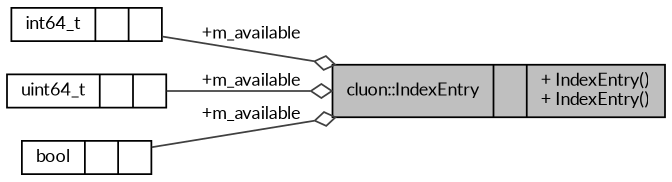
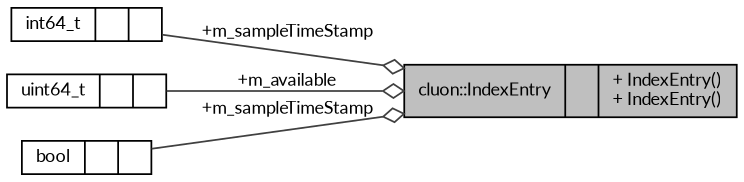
  digraph {
    fontname=Lato
    rankdir=LR
    node [color=black fillcolor=white fontname=Lato fontsize=10 shape=record style=filled]
    edge [arrowhead=odiamond color=grey25 fontname=Lato fontsize=10 labelfontname=Helvetica labelfontsize=10 style=solid]
    n1 [fillcolor=grey75 fontcolor=black height=0.2 label="{cluon::IndexEntry\n||+ IndexEntry()\l+ IndexEntry()\l}" width=0.4]
    n2 [height=0.2 label="{int64_t\n||}" width=0.4]
    n3 [height=0.2 label="{uint64_t\n||}" width=0.4]
    n4 [height=0.2 label="{bool\n||}" width=0.4]
-   n2 -> n1 [label=" +m_available"]
+   n2 -> n1 [label=" +m_sampleTimeStamp"]
    n3 -> n1 [label=" +m_available"]
-   n4 -> n1 [label=" +m_available"]
+   n4 -> n1 [label=" +m_sampleTimeStamp"]
  }
